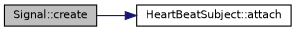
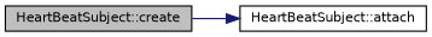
  digraph {
    rankdir=LR
    node [color=black fontname=Helvetica fontsize=10 shape=record style=filled]
-   n1 [fillcolor=grey75 fontcolor=black height=0.2 label="Signal::create" width=0.4]
+   n1 [fillcolor=grey75 fontcolor=black height=0.2 label="HeartBeatSubject::create" width=0.4]
    n2 [fillcolor=white height=0.2 label="HeartBeatSubject::attach" width=0.4]
    n1 -> n2 [color=midnightblue fontname=Helvetica fontsize=10 labelfontname=Helvetica labelfontsize=10 style=solid]
  }
